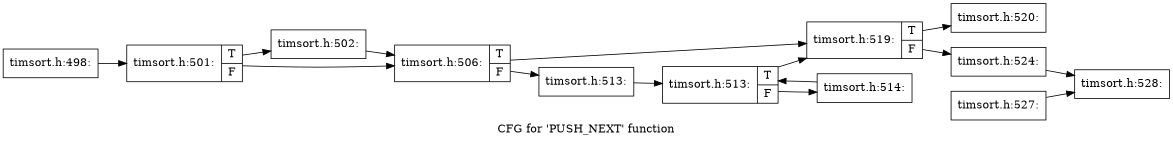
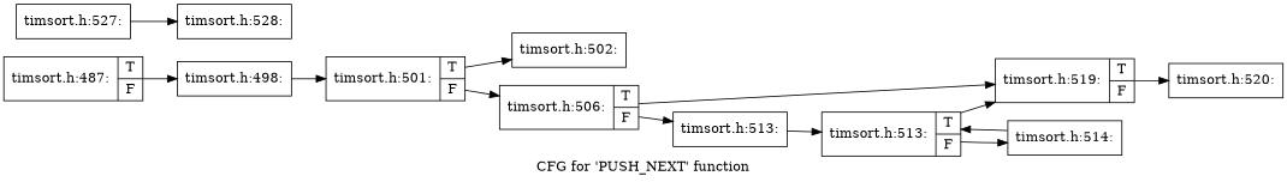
  digraph {
    label="CFG for 'PUSH_NEXT' function"
    rankdir=LR
    node [shape=record]
+   n1 [label="{timsort.h:487:|{<s0>T|<s1>F}}"]
    n2 [label="{timsort.h:498:}"]
    n3 [label="{timsort.h:501:|{<s0>T|<s1>F}}"]
    n4 [label="{timsort.h:502:}"]
    n5 [label="{timsort.h:506:|{<s0>T|<s1>F}}"]
    n6 [label="{timsort.h:513:}"]
    n7 [label="{timsort.h:519:|{<s0>T|<s1>F}}"]
    n8 [label="{timsort.h:513:|{<s0>T|<s1>F}}"]
    n9 [label="{timsort.h:527:}"]
    n10 [label="{timsort.h:528:}"]
    n11 [label="{timsort.h:514:}"]
    n12 [label="{timsort.h:520:}"]
-   n13 [label="{timsort.h:524:}"]
+   n1 -> n2
    n2 -> n3
    n3 -> n4
    n3 -> n5
-   n4 -> n5
    n5 -> n6
    n5 -> n7
    n6 -> n8
    n7 -> n12
-   n7 -> n13
    n8 -> n7
    n8 -> n11
    n9 -> n10
    n11 -> n8
-   n13 -> n10
  }
